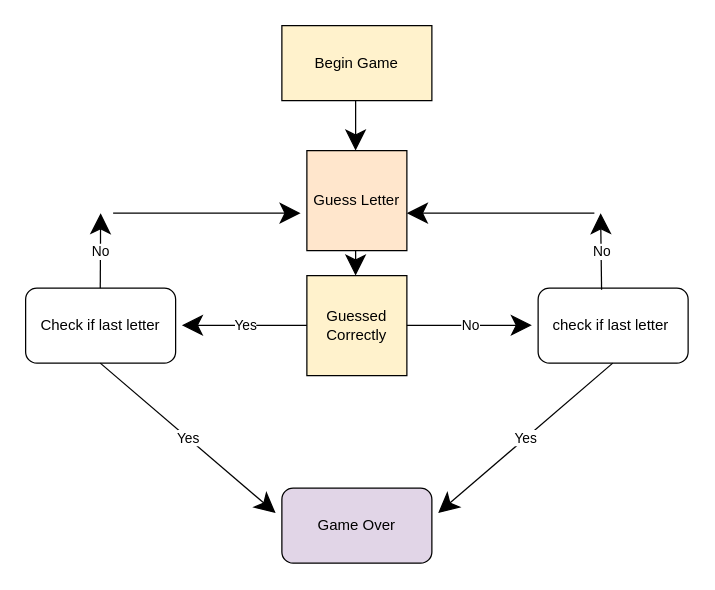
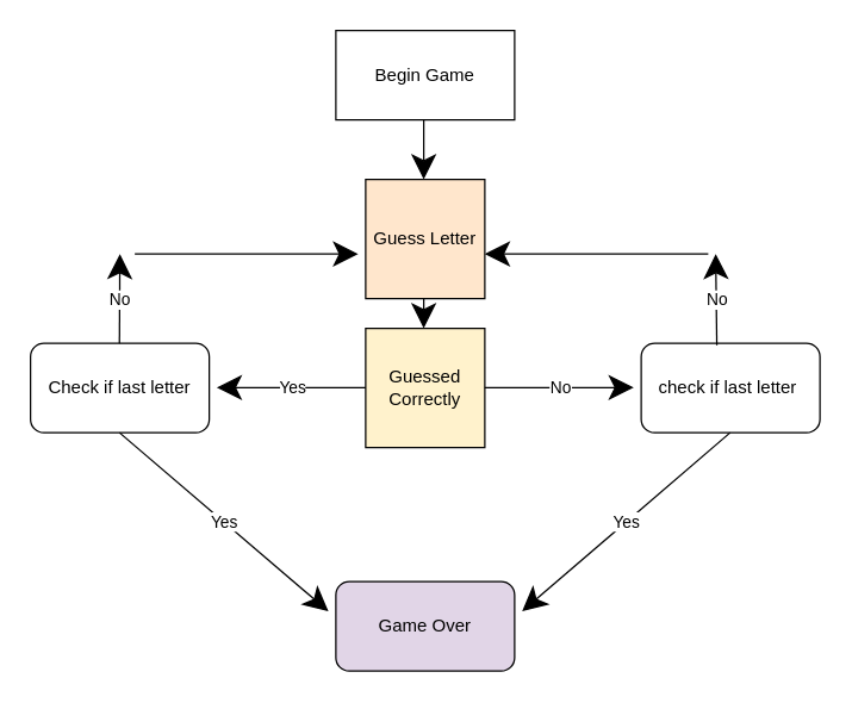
  <mxCell id="0" />
  <mxCell id="1" parent="0" />
- <mxCell id="2" value="Begin Game" style="rounded=0;whiteSpace=wrap;html=1;hachureGap=4;pointerEvents=0;fillColor=#fff2cc;" vertex="1" parent="1"><mxGeometry x="225" width="120" height="60" as="geometry" y="20" /></mxCell>
+ <mxCell id="2" value="Begin Game" style="rounded=0;whiteSpace=wrap;html=1;hachureGap=4;pointerEvents=0;" vertex="1" parent="1"><mxGeometry x="225" width="120" height="60" as="geometry" y="20" /></mxCell>
  <mxCell id="3" value="Guess Letter" style="whiteSpace=wrap;html=1;aspect=fixed;hachureGap=4;pointerEvents=0;fillColor=#ffe6cc;" vertex="1" parent="1"><mxGeometry x="245" y="120" width="80" height="80" as="geometry" /></mxCell>
  <mxCell id="4" value="Guessed Correctly" style="whiteSpace=wrap;html=1;aspect=fixed;hachureGap=4;pointerEvents=0;fillColor=#fff2cc;" vertex="1" parent="1"><mxGeometry x="245" y="220" width="80" height="80" as="geometry" /></mxCell>
  <mxCell id="5" value="Check if last letter&lt;br&gt;" style="rounded=1;whiteSpace=wrap;html=1;hachureGap=4;pointerEvents=0;" vertex="1" parent="1"><mxGeometry x="20" y="230" width="120" height="60" as="geometry" /></mxCell>
  <mxCell id="6" value="check if last letter&amp;nbsp;&lt;br&gt;" style="rounded=1;whiteSpace=wrap;html=1;hachureGap=4;pointerEvents=0;" vertex="1" parent="1"><mxGeometry x="430" y="230" width="120" height="60" as="geometry" /></mxCell>
  <mxCell id="7" value="" style="endArrow=classic;startSize=14;endSize=14;sourcePerimeterSpacing=8;targetPerimeterSpacing=8;html=1;" edge="1" parent="1"><mxGeometry relative="1" as="geometry"><mxPoint x="245" y="259.71" as="sourcePoint" /><mxPoint x="145" y="259.71" as="targetPoint" /></mxGeometry></mxCell>
  <mxCell id="8" value="Yes" style="edgeLabel;resizable=0;html=1;align=center;verticalAlign=middle;" connectable="0" vertex="1" parent="7"><mxGeometry relative="1" as="geometry" /></mxCell>
  <mxCell id="9" value="" style="endArrow=classic;html=1;startSize=14;endSize=14;sourcePerimeterSpacing=8;targetPerimeterSpacing=8;" edge="1" parent="1"><mxGeometry relative="1" as="geometry"><mxPoint x="325" y="259.71" as="sourcePoint" /><mxPoint x="425" y="259.71" as="targetPoint" /></mxGeometry></mxCell>
  <mxCell id="10" value="No" style="edgeLabel;resizable=0;html=1;align=center;verticalAlign=middle;" connectable="0" vertex="1" parent="9"><mxGeometry relative="1" as="geometry" /></mxCell>
  <mxCell id="11" value="" style="endArrow=classic;html=1;startSize=14;endSize=14;sourcePerimeterSpacing=8;targetPerimeterSpacing=8;" edge="1" parent="1"><mxGeometry relative="1" as="geometry"><mxPoint x="79.71" y="230" as="sourcePoint" /><mxPoint x="80" y="170" as="targetPoint" /></mxGeometry></mxCell>
  <mxCell id="12" value="No" style="edgeLabel;resizable=0;html=1;align=center;verticalAlign=middle;" connectable="0" vertex="1" parent="11"><mxGeometry relative="1" as="geometry" /></mxCell>
  <mxCell id="13" value="" style="endArrow=classic;html=1;startSize=14;endSize=14;sourcePerimeterSpacing=8;targetPerimeterSpacing=8;" edge="1" parent="1"><mxGeometry relative="1" as="geometry"><mxPoint x="79.71" y="290" as="sourcePoint" /><mxPoint x="220" y="410" as="targetPoint" /></mxGeometry></mxCell>
  <mxCell id="14" value="Yes" style="edgeLabel;resizable=0;html=1;align=center;verticalAlign=middle;" connectable="0" vertex="1" parent="13"><mxGeometry relative="1" as="geometry" /></mxCell>
  <mxCell id="15" value="" style="endArrow=classic;html=1;startSize=14;endSize=14;sourcePerimeterSpacing=8;targetPerimeterSpacing=8;" edge="1" parent="1"><mxGeometry width="50" height="50" relative="1" as="geometry"><mxPoint x="90" y="170" as="sourcePoint" /><mxPoint x="240" y="170" as="targetPoint" /></mxGeometry></mxCell>
  <mxCell id="16" value="Game Over" style="rounded=1;whiteSpace=wrap;html=1;hachureGap=4;pointerEvents=0;fillColor=#e1d5e7;" vertex="1" parent="1"><mxGeometry x="225" y="390" width="120" height="60" as="geometry" /></mxCell>
  <mxCell id="17" value="" style="endArrow=classic;html=1;startSize=14;endSize=14;sourcePerimeterSpacing=8;targetPerimeterSpacing=8;exitX=0.423;exitY=0.021;exitDx=0;exitDy=0;exitPerimeter=0;" edge="1" parent="1" source="6"><mxGeometry relative="1" as="geometry"><mxPoint x="480" y="220" as="sourcePoint" /><mxPoint x="480" y="170" as="targetPoint" /></mxGeometry></mxCell>
  <mxCell id="18" value="No" style="edgeLabel;resizable=0;html=1;align=center;verticalAlign=middle;" connectable="0" vertex="1" parent="17"><mxGeometry relative="1" as="geometry" /></mxCell>
  <mxCell id="19" value="" style="endArrow=classic;html=1;startSize=14;endSize=14;sourcePerimeterSpacing=8;targetPerimeterSpacing=8;" edge="1" parent="1"><mxGeometry width="50" height="50" relative="1" as="geometry"><mxPoint x="475" y="170" as="sourcePoint" /><mxPoint x="325" y="170" as="targetPoint" /></mxGeometry></mxCell>
  <mxCell id="20" value="" style="endArrow=classic;html=1;startSize=14;endSize=14;sourcePerimeterSpacing=8;targetPerimeterSpacing=8;" edge="1" parent="1"><mxGeometry relative="1" as="geometry"><mxPoint x="489.71" y="290" as="sourcePoint" /><mxPoint x="350" y="410" as="targetPoint" /></mxGeometry></mxCell>
  <mxCell id="21" value="Yes" style="edgeLabel;resizable=0;html=1;align=center;verticalAlign=middle;" connectable="0" vertex="1" parent="20"><mxGeometry relative="1" as="geometry" /></mxCell>
  <mxCell id="22" value="" style="endArrow=classic;html=1;startSize=14;endSize=14;sourcePerimeterSpacing=8;targetPerimeterSpacing=8;" edge="1" parent="1"><mxGeometry width="50" height="50" relative="1" as="geometry"><mxPoint x="284" y="80" as="sourcePoint" /><mxPoint x="284" y="120" as="targetPoint" /></mxGeometry></mxCell>
  <mxCell id="23" value="" style="endArrow=classic;html=1;startSize=14;endSize=14;sourcePerimeterSpacing=8;targetPerimeterSpacing=8;" edge="1" parent="1"><mxGeometry width="50" height="50" relative="1" as="geometry"><mxPoint x="284" y="200" as="sourcePoint" /><mxPoint x="284" y="220" as="targetPoint" /></mxGeometry></mxCell>
